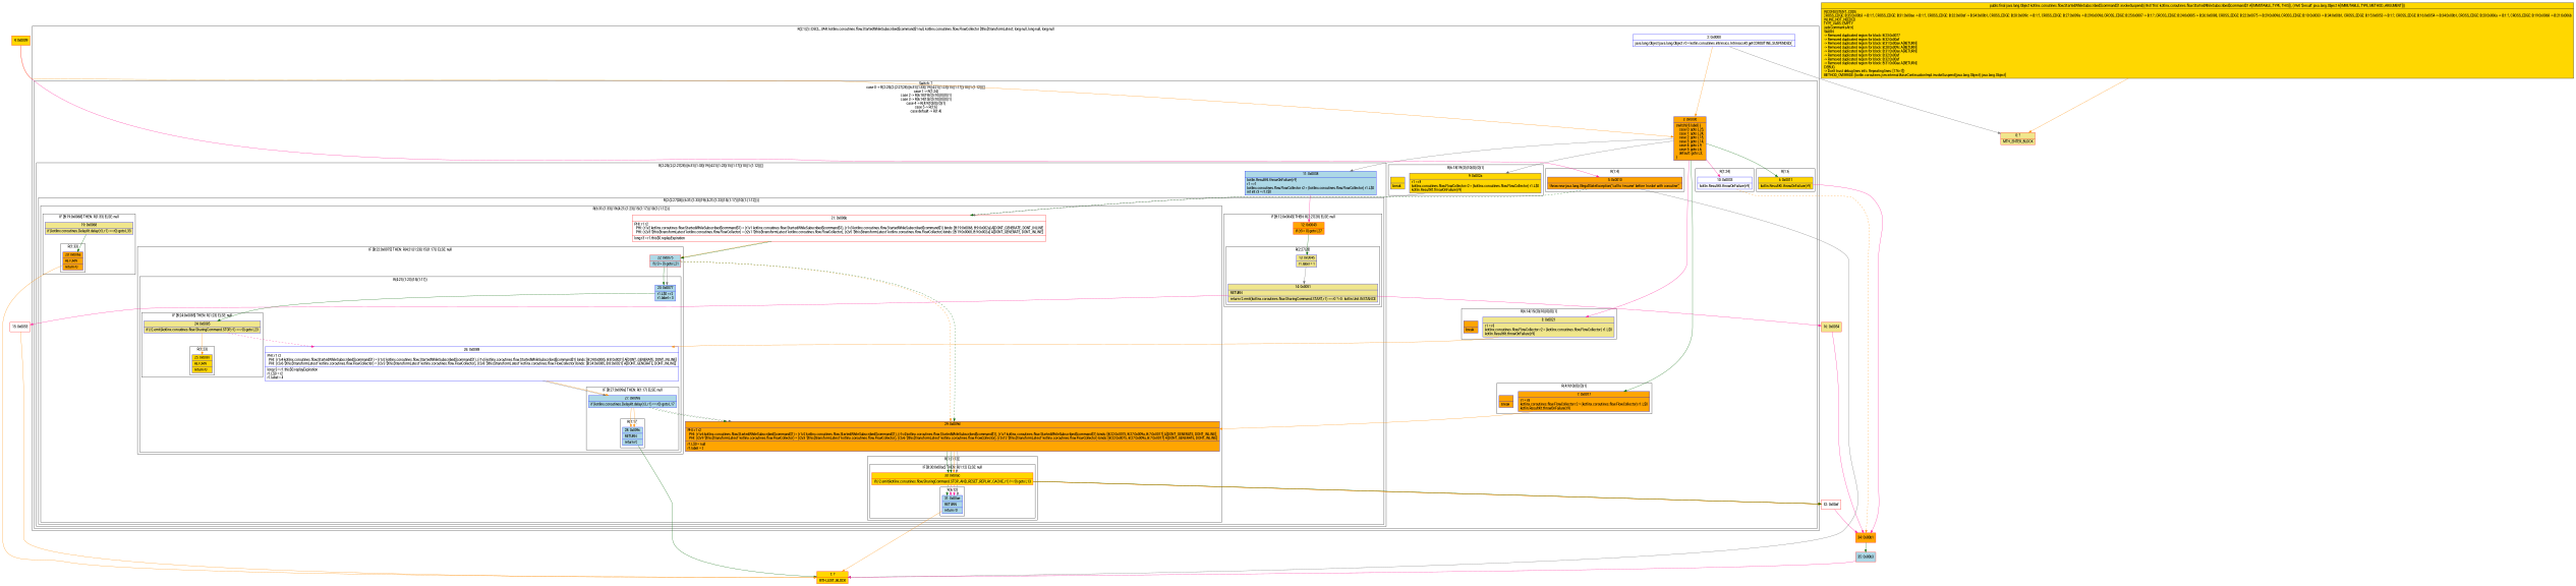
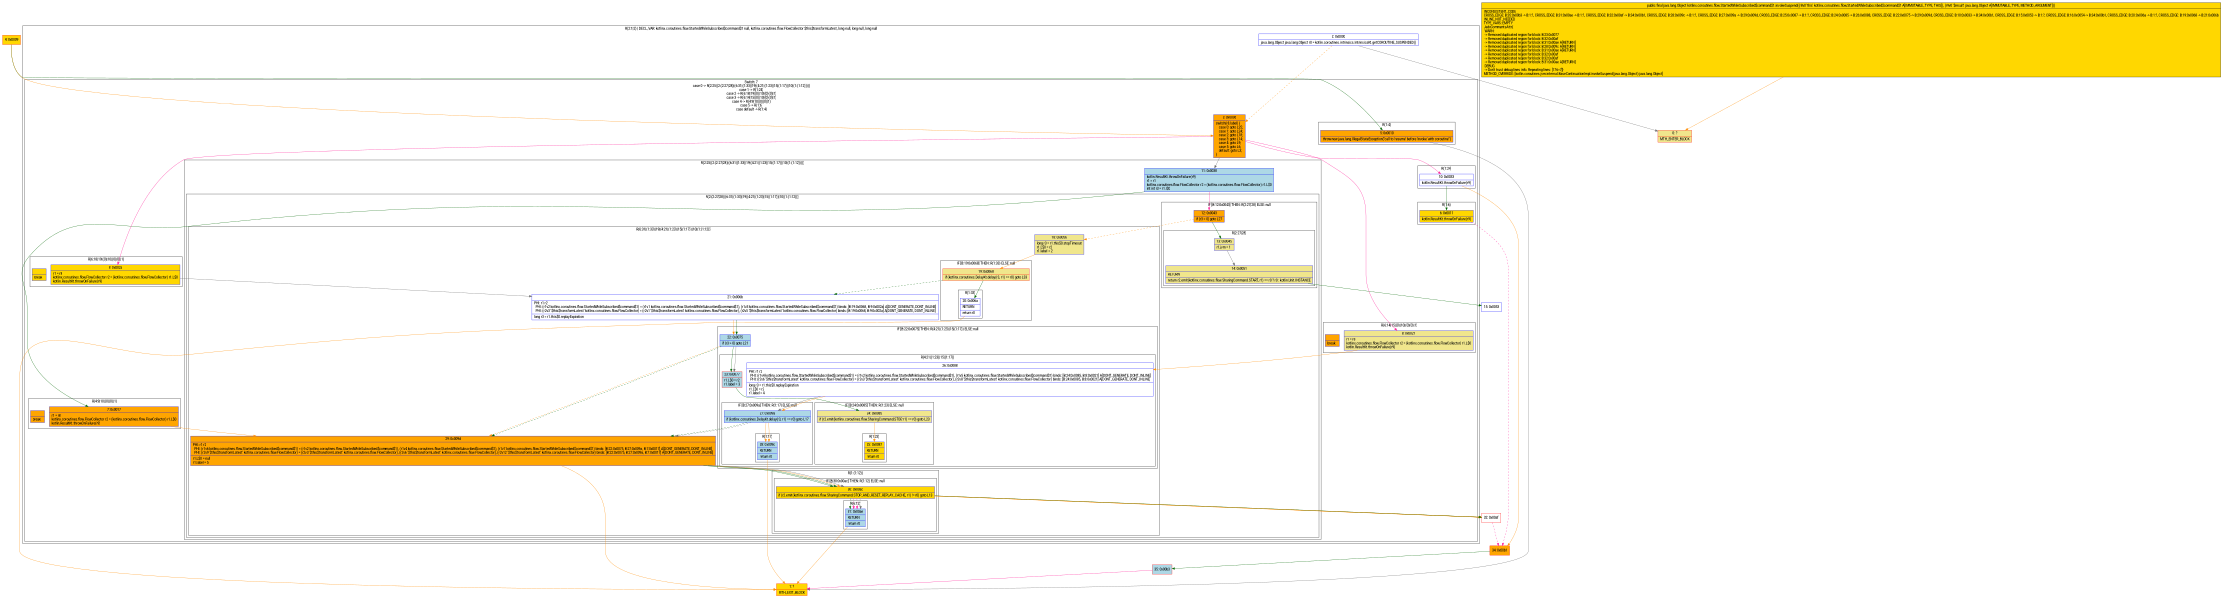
  digraph {
    fontname="Roboto Condensed"
    node [color=blue fillcolor=khaki fontname="Roboto Condensed" shape=record style=filled]
    edge [color=darkorange fontname="Roboto Condensed"]
-   n1 [label="{13\:\ 0x0045|r1.label = 1\l}"]
+   n1 [label="{13\:\ 0x0045|r1.jvm = 1\l}"]
    n2 [label="{14\:\ 0x0051|RETURN\l|return r2.emit(kotlinx.coroutines.flow.SharingCommand.START, r1) == r0 ? r0 : kotlin.Unit.INSTANCE\l}"]
-   n3 [color=red fillcolor=orange label="{12\:\ 0x0043|if (r3 \> 0) goto L27\l}"]
-   n4 [fillcolor=orange label="{20\:\ 0x006a|RETURN\l|return r0\l}"]
-   n5 [label="{19\:\ 0x0068|if (kotlinx.coroutines.DelayKt.delay(r3, r1) == r0) goto L33\l}"]
+   n3 [fillcolor=orange label="{12\:\ 0x0043|if (r3 \> 0) goto L27\l}"]
+   n4 [fillcolor=white label="{20\:\ 0x006a|RETURN\l|return r0\l}"]
+   n5 [color=red label="{19\:\ 0x0068|if (kotlinx.coroutines.DelayKt.delay(r3, r1) == r0) goto L33\l}"]
    n6 [fillcolor=gold label="{25\:\ 0x0087|RETURN\l|return r0\l}"]
    n7 [label="{24\:\ 0x0085|if (r2.emit(kotlinx.coroutines.flow.SharingCommand.STOP, r1) == r0) goto L23\l}"]
    n8 [fillcolor=lightblue label="{28\:\ 0x009c|RETURN\l|return r0\l}"]
    n9 [fillcolor=lightblue label="{27\:\ 0x009a|if (kotlinx.coroutines.DelayKt.delay(r3, r1) == r0) goto L17\l}"]
-   n10 [fillcolor=lightblue label="{23\:\ 0x0077|r1.L$0 = r2\lr1.label = 3\l}"]
+   n10 [color=red fillcolor=lightblue label="{23\:\ 0x0077|r1.L$0 = r2\lr1.label = 3\l}"]
    n11 [fillcolor=white label="{26\:\ 0x0088|PHI: r1 r2 \l  PHI: (r1v4 kotlinx.coroutines.flow.StartedWhileSubscribed$command$1) = (r1v2 kotlinx.coroutines.flow.StartedWhileSubscribed$command$1), (r1v5 kotlinx.coroutines.flow.StartedWhileSubscribed$command$1) binds: [B:24:0x0085, B:8:0x0021] A[DONT_GENERATE, DONT_INLINE]\l  PHI: (r2v6 '$this$transformLatest' kotlinx.coroutines.flow.FlowCollector) = (r2v3 '$this$transformLatest' kotlinx.coroutines.flow.FlowCollector), (r2v8 '$this$transformLatest' kotlinx.coroutines.flow.FlowCollector) binds: [B:24:0x0085, B:8:0x0021] A[DONT_GENERATE, DONT_INLINE]\l|long r3 = r1.this$0.replayExpiration\lr1.L$0 = r2\lr1.label = 4\l}"]
-   n12 [color=red fillcolor=lightblue label="{22\:\ 0x0075|if (r3 \> 0) goto L21\l}"]
+   n12 [fillcolor=lightblue label="{22\:\ 0x0075|if (r3 \> 0) goto L21\l}"]
    n13 [fillcolor=lightblue label="{31\:\ 0x00ae|RETURN\l|return r0\l}"]
-   n14 [color=red fillcolor=gold label="{30\:\ 0x00ac|if (r2.emit(kotlinx.coroutines.flow.SharingCommand.STOP_AND_RESET_REPLAY_CACHE, r1) != r0) goto L13\l}"]
-   n16 [color=red fillcolor=white label="{21\:\ 0x006b|PHI: r1 r2 \l  PHI: (r1v2 kotlinx.coroutines.flow.StartedWhileSubscribed$command$1) = (r1v1 kotlinx.coroutines.flow.StartedWhileSubscribed$command$1), (r1v3 kotlinx.coroutines.flow.StartedWhileSubscribed$command$1) binds: [B:19:0x0068, B:9:0x002a] A[DONT_GENERATE, DONT_INLINE]\l  PHI: (r2v3 '$this$transformLatest' kotlinx.coroutines.flow.FlowCollector) = (r2v1 '$this$transformLatest' kotlinx.coroutines.flow.FlowCollector), (r2v5 '$this$transformLatest' kotlinx.coroutines.flow.FlowCollector) binds: [B:19:0x0068, B:9:0x002a] A[DONT_GENERATE, DONT_INLINE]\l|long r3 = r1.this$0.replayExpiration\l}"]
+   n14 [fillcolor=gold label="{30\:\ 0x00ac|if (r2.emit(kotlinx.coroutines.flow.SharingCommand.STOP_AND_RESET_REPLAY_CACHE, r1) != r0) goto L13\l}"]
+   n15 [label="{18\:\ 0x0056|long r3 = r1.this$0.stopTimeout\lr1.L$0 = r2\lr1.label = 2\l}"]
+   n16 [fillcolor=white label="{21\:\ 0x006b|PHI: r1 r2 \l  PHI: (r1v2 kotlinx.coroutines.flow.StartedWhileSubscribed$command$1) = (r1v1 kotlinx.coroutines.flow.StartedWhileSubscribed$command$1), (r1v3 kotlinx.coroutines.flow.StartedWhileSubscribed$command$1) binds: [B:19:0x0068, B:9:0x002a] A[DONT_GENERATE, DONT_INLINE]\l  PHI: (r2v3 '$this$transformLatest' kotlinx.coroutines.flow.FlowCollector) = (r2v1 '$this$transformLatest' kotlinx.coroutines.flow.FlowCollector), (r2v5 '$this$transformLatest' kotlinx.coroutines.flow.FlowCollector) binds: [B:19:0x0068, B:9:0x002a] A[DONT_GENERATE, DONT_INLINE]\l|long r3 = r1.this$0.replayExpiration\l}"]
    n17 [fillcolor=orange label="{29\:\ 0x009d|PHI: r1 r2 \l  PHI: (r1v6 kotlinx.coroutines.flow.StartedWhileSubscribed$command$1) = (r1v2 kotlinx.coroutines.flow.StartedWhileSubscribed$command$1), (r1v4 kotlinx.coroutines.flow.StartedWhileSubscribed$command$1), (r1v7 kotlinx.coroutines.flow.StartedWhileSubscribed$command$1) binds: [B:22:0x0075, B:27:0x009a, B:7:0x0017] A[DONT_GENERATE, DONT_INLINE]\l  PHI: (r2v9 '$this$transformLatest' kotlinx.coroutines.flow.FlowCollector) = (r2v3 '$this$transformLatest' kotlinx.coroutines.flow.FlowCollector), (r2v6 '$this$transformLatest' kotlinx.coroutines.flow.FlowCollector), (r2v12 '$this$transformLatest' kotlinx.coroutines.flow.FlowCollector) binds: [B:22:0x0075, B:27:0x009a, B:7:0x0017] A[DONT_GENERATE, DONT_INLINE]\l|r1.L$0 = null\lr1.label = 5\l}"]
    n18 [fillcolor=lightblue label="{11\:\ 0x0038|kotlin.ResultKt.throwOnFailure(r9)\lr1 = r1\lkotlinx.coroutines.flow.FlowCollector r2 = (kotlinx.coroutines.flow.FlowCollector) r1.L$0\lint int r3 = r1.I$0\l}"]
    n19 [fillcolor=white label="{10\:\ 0x0033|kotlin.ResultKt.throwOnFailure(r9)\l}"]
    n20 [fillcolor=gold label="{9\:\ 0x002a|r1 = r8\lkotlinx.coroutines.flow.FlowCollector r2 = (kotlinx.coroutines.flow.FlowCollector) r1.L$0\lkotlin.ResultKt.throwOnFailure(r9)\l}"]
    n21 [fillcolor=gold label="{|break\l}"]
    n22 [label="{8\:\ 0x0021|r1 = r8\lkotlinx.coroutines.flow.FlowCollector r2 = (kotlinx.coroutines.flow.FlowCollector) r1.L$0\lkotlin.ResultKt.throwOnFailure(r9)\l}"]
    n23 [fillcolor=orange label="{|break\l}"]
    n24 [fillcolor=orange label="{7\:\ 0x0017|r1 = r8\lkotlinx.coroutines.flow.FlowCollector r2 = (kotlinx.coroutines.flow.FlowCollector) r1.L$0\lkotlin.ResultKt.throwOnFailure(r9)\l}"]
    n25 [fillcolor=orange label="{|break\l}"]
    n26 [fillcolor=gold label="{6\:\ 0x0011|kotlin.ResultKt.throwOnFailure(r9)\l}"]
    n27 [fillcolor=orange label="{5\:\ 0x0010|throw new java.lang.IllegalStateException(\"call to 'resume' before 'invoke' with coroutine\")\l}"]
    n28 [fillcolor=orange label="{3\:\ 0x0006|switch(r8.label) \{\l    case 0: goto L25;\l    case 1: goto L24;\l    case 2: goto L18;\l    case 3: goto L14;\l    case 4: goto L9;\l    case 5: goto L6;\l    default: goto L3;\l\}\l}"]
    n29 [fillcolor=white label="{2\:\ 0x0000|java.lang.Object java.lang.Object r0 = kotlin.coroutines.intrinsics.IntrinsicsKt.getCOROUTINE_SUSPENDED()\l}"]
-   n30 [color=red fillcolor=white label="{15\:\ 0x0053}"]
-   n31 [color=red label="{16\:\ 0x0054}"]
+   n30 [fillcolor=white label="{15\:\ 0x0053}"]
    n32 [color=red fillcolor=gold label="{1\:\ ?|MTH_EXIT_BLOCK\l}"]
    n33 [color=red fillcolor=white label="{32\:\ 0x00af}"]
    n34 [color=red fillcolor=orange label="{34\:\ 0x00b1}"]
    n35 [color=red label="{0\:\ ?|MTH_ENTER_BLOCK\l}"]
    n36 [color=red fillcolor=gold label="{4\:\ 0x0009}"]
    n37 [color=red fillcolor=lightblue label="{35\:\ 0x00b3}"]
    n38 [fillcolor=gold label="{public final java.lang.Object kotlinx.coroutines.flow.StartedWhileSubscribed$command$1.invokeSuspend((r8v0 'this' kotlinx.coroutines.flow.StartedWhileSubscribed$command$1 A[IMMUTABLE_TYPE, THIS]), (r9v0 '$result' java.lang.Object A[IMMUTABLE_TYPE, METHOD_ARGUMENT]))  | INCONSISTENT_CODE\lCROSS_EDGE: B:35:0x00b3 \-\> B:1:?, CROSS_EDGE: B:31:0x00ae \-\> B:1:?, CROSS_EDGE: B:32:0x00af \-\> B:34:0x00b1, CROSS_EDGE: B:28:0x009c \-\> B:1:?, CROSS_EDGE: B:27:0x009a \-\> B:29:0x009d, CROSS_EDGE: B:25:0x0087 \-\> B:1:?, CROSS_EDGE: B:24:0x0085 \-\> B:26:0x0088, CROSS_EDGE: B:22:0x0075 \-\> B:29:0x009d, CROSS_EDGE: B:10:0x0033 \-\> B:34:0x00b1, CROSS_EDGE: B:15:0x0053 \-\> B:1:?, CROSS_EDGE: B:16:0x0054 \-\> B:34:0x00b1, CROSS_EDGE: B:20:0x006a \-\> B:1:?, CROSS_EDGE: B:19:0x0068 \-\> B:21:0x006b\lINLINE_NOT_NEEDED\lTYPE_VARS: EMPTY\lJadxCommentsAttr\{\l WARN: \l \-\> Removed duplicated region for block: B:23:0x0077 \l \-\> Removed duplicated region for block: B:32:0x00af \l \-\> Removed duplicated region for block: B:31:0x00ae A[RETURN]\l \-\> Removed duplicated region for block: B:28:0x009c A[RETURN]\l \-\> Removed duplicated region for block: B:31:0x00ae A[RETURN]\l \-\> Removed duplicated region for block: B:32:0x00af \l \-\> Removed duplicated region for block: B:32:0x00af \l \-\> Removed duplicated region for block: B:31:0x00ae A[RETURN]\l DEBUG: \l \-\> Don't trust debug lines info. Repeating lines: [176=7]\}\lMETHOD_OVERRIDE: [kotlin.coroutines.jvm.internal.BaseContinuationImpl.invokeSuspend(java.lang.Object):java.lang.Object]\l}" color=""]
    subgraph cluster_1 {
      label="R(2:1|2) | DECL_VAR: kotlinx.coroutines.flow.StartedWhileSubscribed$command$1 null, kotlinx.coroutines.flow.FlowCollector $this$transformLatest, long null, long null, long null\l"
      n29
      subgraph cluster_2 {
        label="Switch: 7\n case 0 -> R(2:25|(2:(2:27|28)|(6:31|(1:33)|19|(4:21|(1:23)|15|(1:17))|10|(1:(1:12)))))\n case 1 -> R(1:24)\n case 2 -> R(6:18|19|(0)|10|(0)(0)|1)\n case 3 -> R(6:14|15|(0)|10|(0)(0)|1)\n case 4 -> R(4:9|10|(0)(0)|1)\n case 5 -> R(1:6)\n case default -> R(1:4)"
        n28
        subgraph cluster_3 {
          label="R(2:25|(2:(2:27|28)|(6:31|(1:33)|19|(4:21|(1:23)|15|(1:17))|10|(1:(1:12)))))"
          n18
          subgraph cluster_4 {
            label="R(2:(2:27|28)|(6:31|(1:33)|19|(4:21|(1:23)|15|(1:17))|10|(1:(1:12))))"
            subgraph cluster_5 {
              label="IF [B:12:0x0043] THEN: R(2:27|28) ELSE: null"
              n3
              subgraph cluster_6 {
                label="R(2:27|28)"
                n1
                n2
              }
            }
            subgraph cluster_7 {
              label="R(6:31|(1:33)|19|(4:21|(1:23)|15|(1:17))|10|(1:(1:12)))"
+             n15
              n16
              n17
              subgraph cluster_8 {
                label="IF [B:19:0x0068] THEN: R(1:33) ELSE: null"
                n5
                subgraph cluster_9 {
                  label="R(1:33)"
                  n4
                }
              }
              subgraph cluster_10 {
                label="IF [B:22:0x0075] THEN: R(4:21|(1:23)|15|(1:17)) ELSE: null"
                n12
                subgraph cluster_11 {
                  label="R(4:21|(1:23)|15|(1:17))"
                  n10
                  n11
                  subgraph cluster_12 {
                    label="IF [B:24:0x0085] THEN: R(1:23) ELSE: null"
                    n7
                    subgraph cluster_13 {
                      label="R(1:23)"
                      n6
                    }
                  }
                  subgraph cluster_14 {
                    label="IF [B:27:0x009a] THEN: R(1:17) ELSE: null"
                    n9
                    subgraph cluster_15 {
                      label="R(1:17)"
                      n8
                    }
                  }
                }
              }
              subgraph cluster_16 {
                label="R(1:(1:12))"
                subgraph cluster_17 {
                  label="IF [B:30:0x00ac] THEN: R(1:12) ELSE: null"
                  n14
                  subgraph cluster_18 {
                    label="R(6:12)"
                    n13
                  }
                }
              }
            }
          }
        }
        subgraph cluster_19 {
          label="R(1:24)"
          n19
        }
        subgraph cluster_20 {
          label="R(6:18|19|(0)|10|(0)(0)|1)"
          n20
          n21
          subgraph cluster_21 {
            label="IF [B:22:0x0075] THEN: R(0) ELSE: null"
            subgraph cluster_22 {
              label="R(0)"
            }
          }
          subgraph cluster_23 {
            label="IF [B:30:0x00ac] THEN: R(0) ELSE: R(0)"
            subgraph cluster_24 {
              label="R(0)"
            }
            subgraph cluster_25 {
              label="R(0)"
            }
          }
        }
        subgraph cluster_26 {
          label="R(6:14|15|(0)|10|(0)(0)|1)"
          n22
          n23
          subgraph cluster_27 {
            label="IF [B:27:0x009a] THEN: R(0) ELSE: null"
            subgraph cluster_28 {
              label="R(0)"
            }
          }
          subgraph cluster_29 {
            label="IF [B:30:0x00ac] THEN: R(0) ELSE: R(0)"
            subgraph cluster_30 {
              label="R(0)"
            }
            subgraph cluster_31 {
              label="R(0)"
            }
          }
        }
        subgraph cluster_32 {
          label="R(4:9|10|(0)(0)|1)"
          n24
          n25
          subgraph cluster_33 {
            label="IF [B:30:0x00ac] THEN: R(0) ELSE: R(0)"
            subgraph cluster_34 {
              label="R(0)"
            }
            subgraph cluster_35 {
              label="R(0)"
            }
          }
        }
        subgraph cluster_36 {
          label="R(1:6)"
          n26
        }
        subgraph cluster_37 {
          label="R(1:4)"
          n27
        }
      }
    }
    n1 -> n2 [color=gray40]
-   n2 -> n30 [color=deeppink]
-   n2 -> n31 [color=deeppink]
+   n2 -> n30 [color=darkgreen]
    n3 -> n1 [color=darkgreen]
+   n3 -> n15 [style=dashed]
    n4 -> n32
    n5 -> n4 [color=darkgreen]
-   n27 -> n16 [color=darkgreen style=dashed]
+   n5 -> n16 [color=darkgreen style=dashed]
    n7 -> n6
-   n7 -> n11 [color=deeppink style=dashed]
-   n8 -> n32 [color=darkgreen]
+   n8 -> n32
    n9 -> n8
    n9 -> n8
    n9 -> n17 [color=darkgreen style=dashed]
    n9 -> n17 [color=gray40 style=dashed]
    n10 -> n7 [color=darkgreen]
    n11 -> n9 [color=gray40]
    n11 -> n9
    n12 -> n10 [color=darkgreen]
    n12 -> n10 [color=gray40]
    n12 -> n17 [style=dashed]
    n12 -> n17 [color=darkgreen style=dashed]
    n13 -> n32
    n14 -> n13 [color=darkgreen style=dashed]
    n14 -> n13 [color=deeppink style=dashed]
    n14 -> n13 [color=deeppink style=dashed]
    n14 -> n13 [color=gray40 style=dashed]
    n14 -> n33
    n14 -> n33
    n14 -> n33
    n14 -> n33 [color=darkgreen]
+   n15 -> n5
    n16 -> n12
    n16 -> n12 [color=darkgreen]
    n17 -> n14 [color=darkgreen]
    n17 -> n14 [color=darkgreen]
    n17 -> n14
    n17 -> n14 [color=gray40]
    n18 -> n3 [color=deeppink]
-   n19 -> n34 [style=dashed]
+   n19 -> n34
    n20 -> n16 [color=gray40]
    n22 -> n11
    n24 -> n17
-   n26 -> n34 [color=deeppink]
+   n26 -> n34 [color=deeppink style=dashed]
    n27 -> n32 [color=gray40]
    n28 -> n18 [color=gray40]
    n28 -> n19 [color=deeppink]
-   n28 -> n20 [color=gray40]
+   n28 -> n20 [color=deeppink]
    n28 -> n22 [color=deeppink]
-   n28 -> n24 [color=darkgreen]
-   n28 -> n26 [color=darkgreen]
-   n29 -> n28
+   n18 -> n24 [color=darkgreen]
+   n19 -> n26 [color=darkgreen]
+   n29 -> n28 [style=dashed]
    n29 -> n35 [color=gray40]
-   n30 -> n32
-   n31 -> n34 [color=deeppink]
-   n33 -> n34 [color=deeppink]
+   n17 -> n32
+   n33 -> n34 [color=deeppink style=dashed]
    n34 -> n37 [color=darkgreen]
-   n36 -> n27 [color=deeppink]
+   n36 -> n27 [color=darkgreen]
    n36 -> n28
    n37 -> n32 [color=deeppink]
    n38 -> n35
  }
